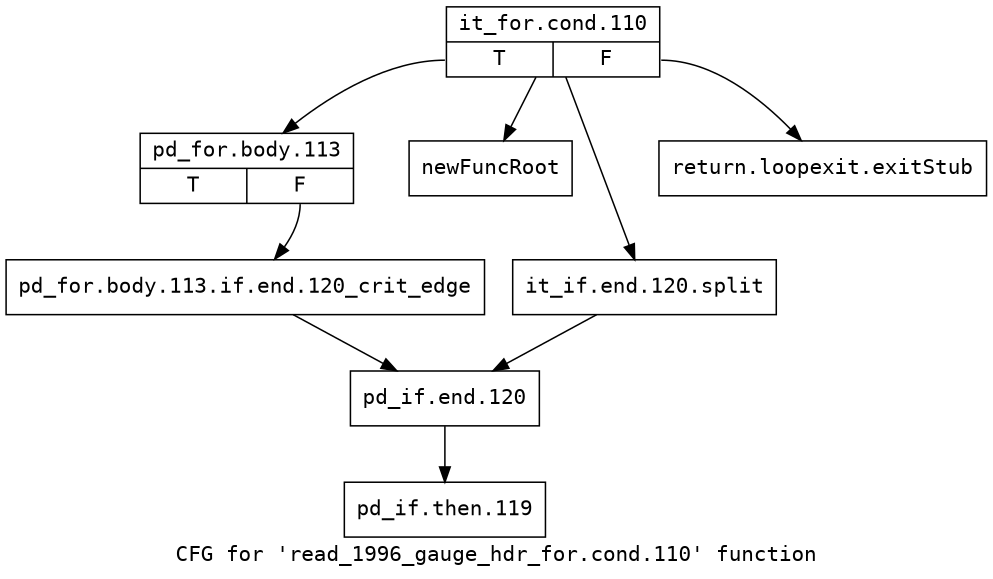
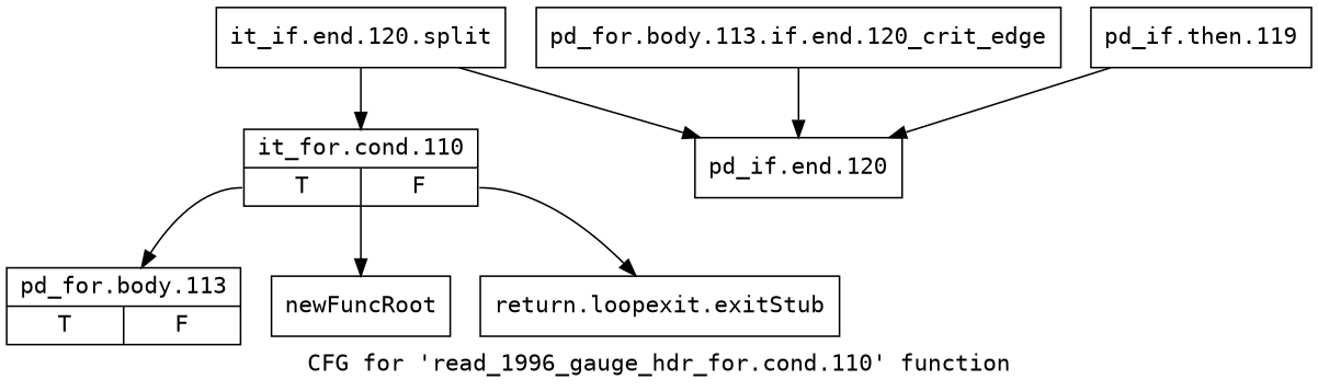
  digraph {
    fontname="DejaVu Sans Mono"
    label="CFG for 'read_1996_gauge_hdr_for.cond.110' function"
    node [fontname="DejaVu Sans Mono" shape=record]
    edge [fontname="DejaVu Sans Mono"]
    n1 [label="{newFuncRoot}"]
    n2 [label="{it_for.cond.110|{<s0>T|<s1>F}}"]
    n3 [label="{return.loopexit.exitStub}"]
    n4 [label="{pd_for.body.113|{<s0>T|<s1>F}}"]
    n5 [label="{pd_for.body.113.if.end.120_crit_edge}"]
    n6 [label="{pd_if.then.119}"]
    n7 [label="{pd_if.end.120}"]
    n8 [label="{it_if.end.120.split}"]
    n2 -> n1
    n2 -> n3 [tailport=s1]
    n2 -> n4 [tailport=s0]
-   n4 -> n5 [tailport=s1]
    n5 -> n7
-   n7 -> n6
-   n2 -> n8
+   n6 -> n7
+   n8 -> n2
    n8 -> n7
  }
